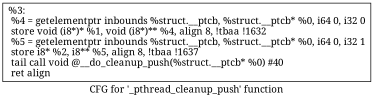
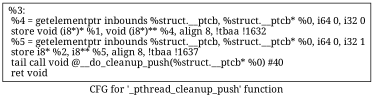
  digraph {
    label="CFG for '_pthread_cleanup_push' function"
    fontname="Noto Serif"
-   n1 [label="{%3:\l  %4 = getelementptr inbounds %struct.__ptcb, %struct.__ptcb* %0, i64 0, i32 0\l  store void (i8*)* %1, void (i8*)** %4, align 8, !tbaa !1632\l  %5 = getelementptr inbounds %struct.__ptcb, %struct.__ptcb* %0, i64 0, i32 1\l  store i8* %2, i8** %5, align 8, !tbaa !1637\l  tail call void @__do_cleanup_push(%struct.__ptcb* %0) #40\l  ret align\l}" shape=record fontname="Noto Serif"]
+   n1 [label="{%3:\l  %4 = getelementptr inbounds %struct.__ptcb, %struct.__ptcb* %0, i64 0, i32 0\l  store void (i8*)* %1, void (i8*)** %4, align 8, !tbaa !1632\l  %5 = getelementptr inbounds %struct.__ptcb, %struct.__ptcb* %0, i64 0, i32 1\l  store i8* %2, i8** %5, align 8, !tbaa !1637\l  tail call void @__do_cleanup_push(%struct.__ptcb* %0) #40\l  ret void\l}" shape=record fontname="Noto Serif"]
  }
